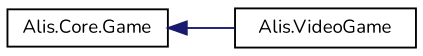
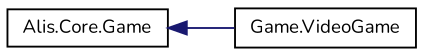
  digraph {
    rankdir=LR
    fontname=Nunito
    node [color=black fillcolor=white fontname=Nunito fontsize=10 shape=record style=filled]
    n1 [height=0.2 label="Alis.Core.Game" width=0.4]
-   n2 [height=0.2 label="Alis.VideoGame" width=0.4]
+   n2 [height=0.2 label="Game.VideoGame" width=0.4]
    n1 -> n2 [color=midnightblue dir=back fontname=Nunito fontsize=10 labelfontname=Helvetica labelfontsize=10 style=solid]
  }
